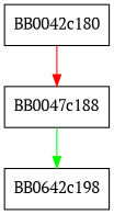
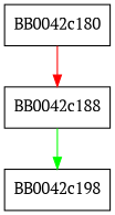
  digraph {
    fontname="PT Serif"
    splines=ortho
    node [fontname="PT Serif" shape=box]
    edge [fontname="PT Serif"]
    BB0042c180
-   BB0042c188 [label=BB0047c188]
-   BB0042c198 [label=BB0642c198]
+   BB0042c188
+   BB0042c198
    BB0042c180 -> BB0042c188 [color=red]
    BB0042c188 -> BB0042c198 [color=green]
  }
